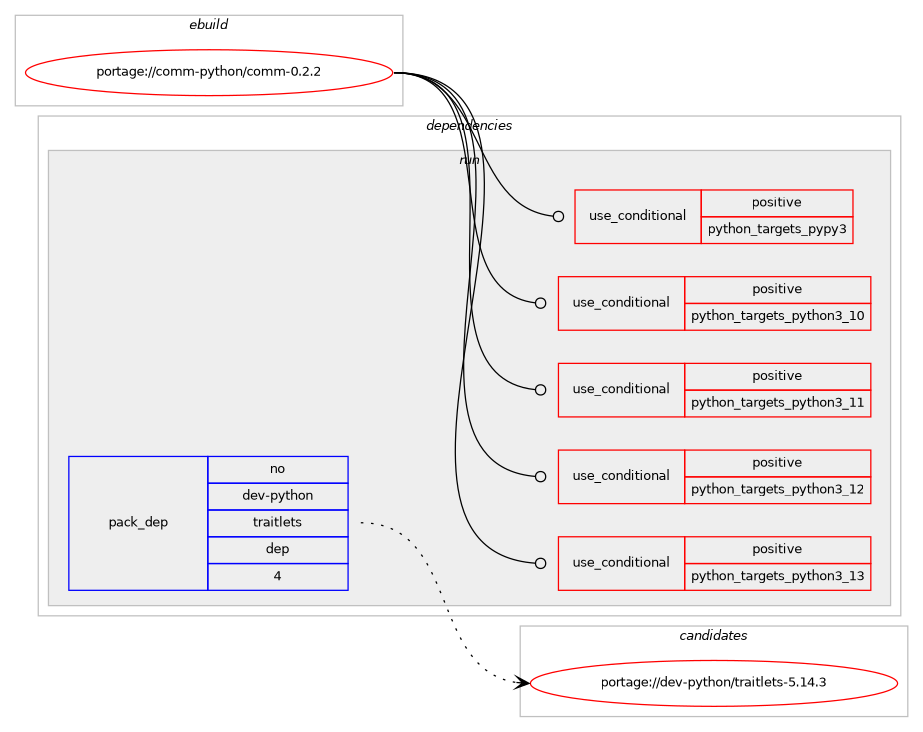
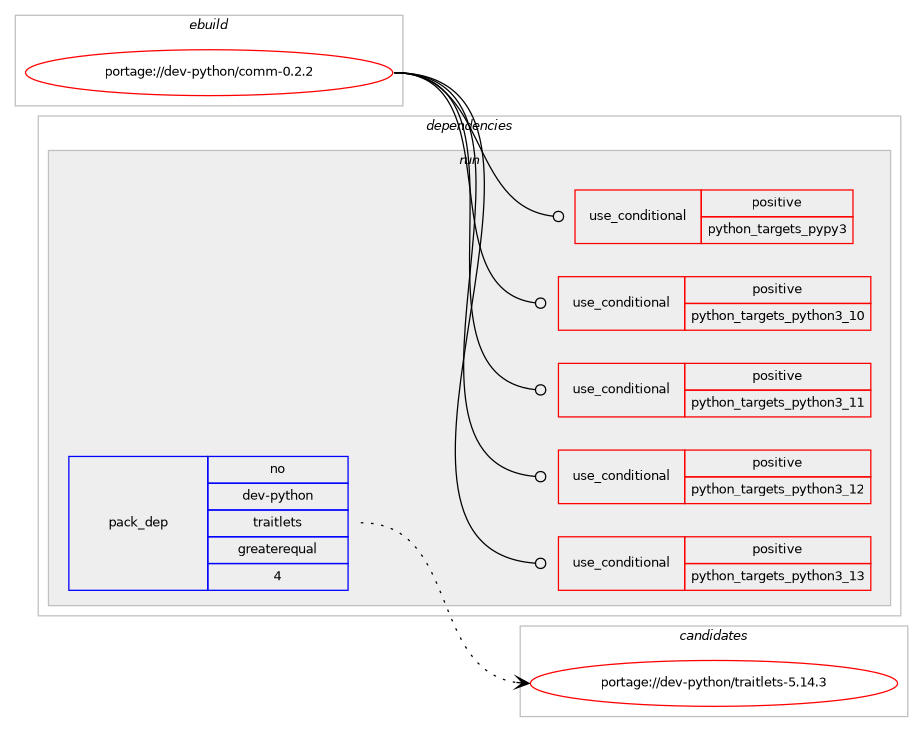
  digraph {
    compound=true
    concentrate=true
    fontname="DejaVu Sans"
    fontsize=10
    newrank=true
    rankdir=LR
    ranksep=1.5
    node [color=red fontname="DejaVu Sans" fontsize=10 shape=none]
    edge [arrowhead=odot fontname="DejaVu Sans" headport=w style=solid tailport=e weight=20]
-   n1 [label="portage://comm-python/comm-0.2.2" width=4 shape=""]
+   n1 [label="portage://dev-python/comm-0.2.2" width=4 shape=""]
    n2 [label=<<TABLE BORDER="0" CELLBORDER="1" CELLSPACING="0" CELLPADDING="4"><TR><TD ROWSPAN="3" CELLPADDING="10">use_conditional</TD></TR><TR><TD>positive</TD></TR><TR><TD>python_targets_pypy3</TD></TR></TABLE>>]
    n3 [label=<<TABLE BORDER="0" CELLBORDER="1" CELLSPACING="0" CELLPADDING="4"><TR><TD ROWSPAN="3" CELLPADDING="10">use_conditional</TD></TR><TR><TD>positive</TD></TR><TR><TD>python_targets_python3_10</TD></TR></TABLE>>]
    n4 [label=<<TABLE BORDER="0" CELLBORDER="1" CELLSPACING="0" CELLPADDING="4"><TR><TD ROWSPAN="3" CELLPADDING="10">use_conditional</TD></TR><TR><TD>positive</TD></TR><TR><TD>python_targets_python3_11</TD></TR></TABLE>>]
    n5 [label=<<TABLE BORDER="0" CELLBORDER="1" CELLSPACING="0" CELLPADDING="4"><TR><TD ROWSPAN="3" CELLPADDING="10">use_conditional</TD></TR><TR><TD>positive</TD></TR><TR><TD>python_targets_python3_12</TD></TR></TABLE>>]
    n6 [label=<<TABLE BORDER="0" CELLBORDER="1" CELLSPACING="0" CELLPADDING="4"><TR><TD ROWSPAN="3" CELLPADDING="10">use_conditional</TD></TR><TR><TD>positive</TD></TR><TR><TD>python_targets_python3_13</TD></TR></TABLE>>]
-   n7 [color=blue label=<<TABLE BORDER="0" CELLBORDER="1" CELLSPACING="0" CELLPADDING="4" WIDTH="220"><TR><TD ROWSPAN="6" CELLPADDING="30">pack_dep</TD></TR><TR><TD WIDTH="110">no</TD></TR><TR><TD>dev-python</TD></TR><TR><TD>traitlets</TD></TR><TR><TD>dep</TD></TR><TR><TD>4</TD></TR></TABLE>>]
+   n7 [color=blue label=<<TABLE BORDER="0" CELLBORDER="1" CELLSPACING="0" CELLPADDING="4" WIDTH="220"><TR><TD ROWSPAN="6" CELLPADDING="30">pack_dep</TD></TR><TR><TD WIDTH="110">no</TD></TR><TR><TD>dev-python</TD></TR><TR><TD>traitlets</TD></TR><TR><TD>greaterequal</TD></TR><TR><TD>4</TD></TR></TABLE>>]
    n8 [label="portage://dev-python/traitlets-5.14.3" width=4 shape=""]
    subgraph cluster_1 {
      color=gray
      label=<<i>ebuild</i>>
      rank=same
      n1
    }
    subgraph cluster_2 {
      color=gray
      label=<<i>dependencies</i>>
      subgraph cluster_3 {
        color=gray
        fillcolor="#eeeeee"
        label=<<i>compile</i>>
        style=filled
      }
      subgraph cluster_4 {
        color=gray
        fillcolor="#eeeeee"
        label=<<i>compile and run</i>>
        style=filled
      }
      subgraph cluster_5 {
        color=gray
        fillcolor="#eeeeee"
        label=<<i>run</i>>
        style=filled
        subgraph sub_6 {
          color=gray
          fillcolor="#eeeeee"
          label=<<i>run</i>>
          style=filled
          n2
        }
        subgraph sub_7 {
          color=gray
          fillcolor="#eeeeee"
          label=<<i>run</i>>
          style=filled
          n3
        }
        subgraph sub_8 {
          color=gray
          fillcolor="#eeeeee"
          label=<<i>run</i>>
          style=filled
          n4
        }
        subgraph sub_9 {
          color=gray
          fillcolor="#eeeeee"
          label=<<i>run</i>>
          style=filled
          n5
        }
        subgraph sub_10 {
          color=gray
          fillcolor="#eeeeee"
          label=<<i>run</i>>
          style=filled
          n6
        }
        subgraph sub_11 {
          color=gray
          fillcolor="#eeeeee"
          label=<<i>run</i>>
          style=filled
          n7
        }
      }
    }
    subgraph cluster_12 {
      color=gray
      label=<<i>candidates</i>>
      rank=same
      subgraph sub_13 {
        color=black
        label=<<i>candidates</i>>
        nodesep=1
        rank=same
        n8
      }
    }
    n1 -> n2
    n1 -> n3
    n1 -> n4
    n1 -> n5
    n1 -> n6
    n7 -> n8 [arrowhead=vee style=dotted weight=100]
  }
